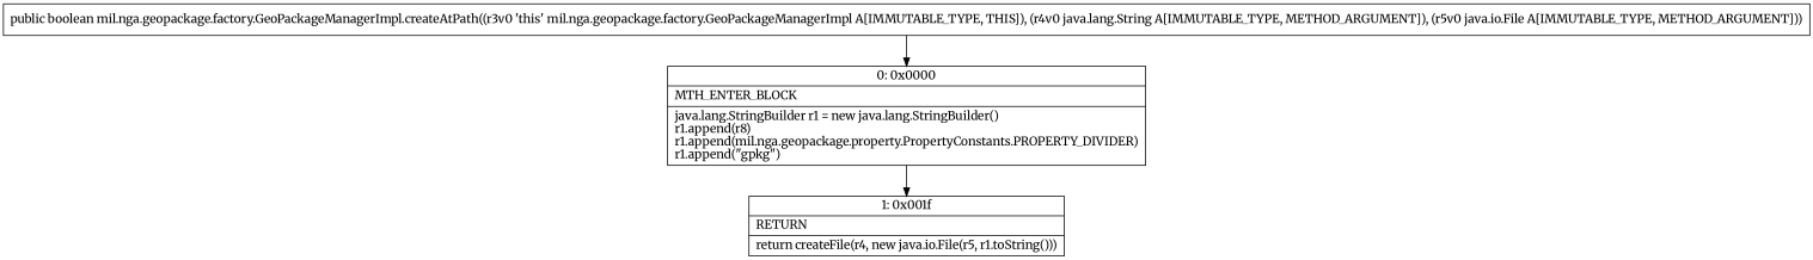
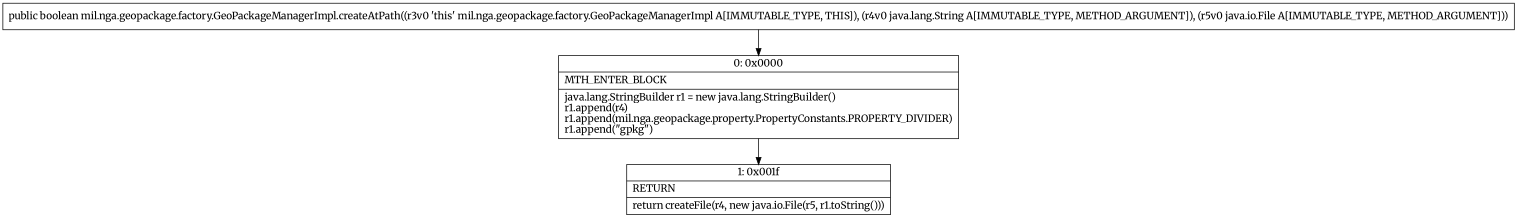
  digraph {
    fontname=Merriweather
    node [shape=record fontname=Merriweather]
    edge [fontname=Merriweather]
-   n1 [label="{0\:\ 0x0000|MTH_ENTER_BLOCK\l|java.lang.StringBuilder r1 = new java.lang.StringBuilder()\lr1.append(r8)\lr1.append(mil.nga.geopackage.property.PropertyConstants.PROPERTY_DIVIDER)\lr1.append(\"gpkg\")\l}"]
+   n1 [label="{0\:\ 0x0000|MTH_ENTER_BLOCK\l|java.lang.StringBuilder r1 = new java.lang.StringBuilder()\lr1.append(r4)\lr1.append(mil.nga.geopackage.property.PropertyConstants.PROPERTY_DIVIDER)\lr1.append(\"gpkg\")\l}"]
    n2 [label="{1\:\ 0x001f|RETURN\l|return createFile(r4, new java.io.File(r5, r1.toString()))\l}"]
    n3 [label="{public boolean mil.nga.geopackage.factory.GeoPackageManagerImpl.createAtPath((r3v0 'this' mil.nga.geopackage.factory.GeoPackageManagerImpl A[IMMUTABLE_TYPE, THIS]), (r4v0 java.lang.String A[IMMUTABLE_TYPE, METHOD_ARGUMENT]), (r5v0 java.io.File A[IMMUTABLE_TYPE, METHOD_ARGUMENT])) }"]
    n1 -> n2
    n3 -> n1
  }
